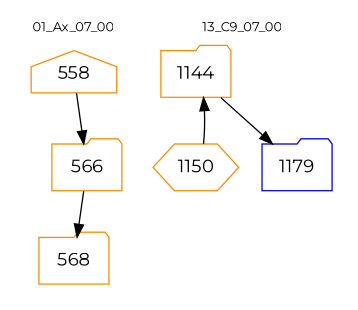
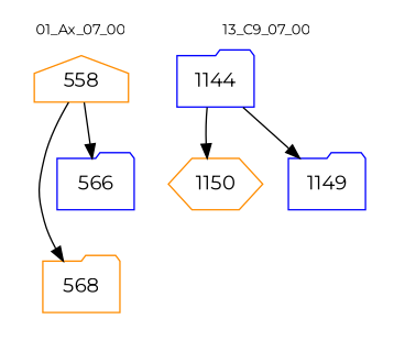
  digraph {
    fontname=Montserrat
    node [color=darkorange fontname=Montserrat shape=folder]
    edge [color=black fontname=Montserrat]
    n1 [label=558 shape=house]
    n2 [label=568]
-   n3 [label=566]
-   n4 [label=1144]
+   n3 [color=blue label=566]
+   n4 [color=blue label=1144]
    n5 [label=1150 shape=hexagon]
-   n6 [color=blue label=1179]
+   n6 [color=blue label=1149]
    subgraph cluster_1 {
      color=white
      fontsize=10
      label="01_Ax_07_00"
      n1
      n2
      n3
    }
    subgraph cluster_2 {
      color=white
      fontsize=10
      label="13_C9_07_00"
      n4
      n5
      n6
    }
-   n3 -> n2
+   n1 -> n2
    n1 -> n3
-   n5 -> n4
+   n4 -> n5
    n4 -> n6
  }
